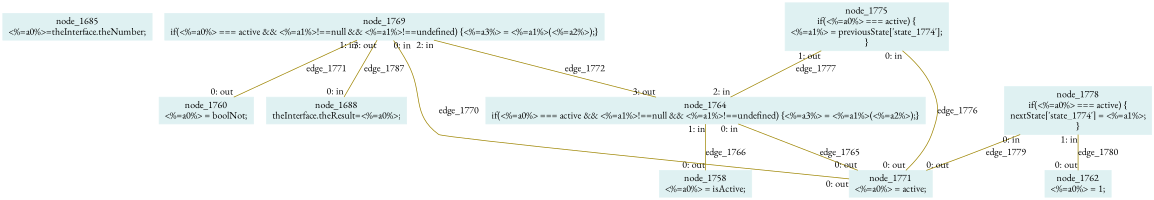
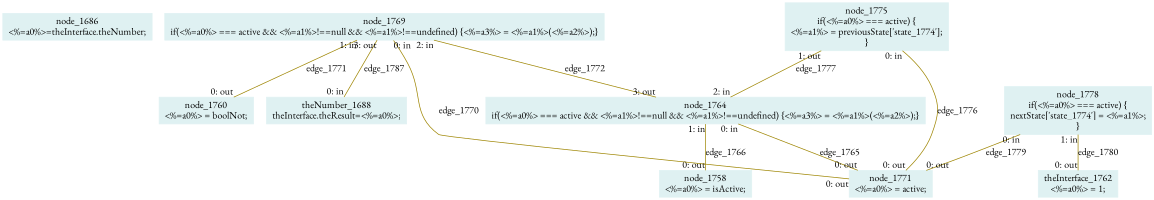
  digraph {
    fontname="EB Garamond"
    node [color="#dff1f2" fontname="EB Garamond" shape=box style=filled]
    edge [arrowHead=none arrowsize=1 color="#9d8400" dir=none fontname="EB Garamond" headlabel="0: out" taillabel="0: in"]
-   n1 [label="node_1685\n<%=a0%>=theInterface.theNumber;\n"]
-   n2 [label="node_1688\ntheInterface.theResult=<%=a0%>;\n"]
+   n1 [label="node_1686\n<%=a0%>=theInterface.theNumber;\n"]
+   n2 [label="theNumber_1688\ntheInterface.theResult=<%=a0%>;\n"]
    n3 [label="node_1771\n<%=a0%> = active;\n"]
    n4 [label="node_1758\n<%=a0%> = isActive;\n"]
    n5 [label="node_1760\n<%=a0%> = boolNot;\n"]
-   n6 [label="node_1762\n<%=a0%> = 1;\n"]
+   n6 [label="theInterface_1762\n<%=a0%> = 1;\n"]
    n7 [label="node_1764\nif(<%=a0%> === active && <%=a1%>!==null && <%=a1%>!==undefined) {<%=a3%> = <%=a1%>(<%=a2%>);}\n"]
    n8 [label="node_1769\nif(<%=a0%> === active && <%=a1%>!==null && <%=a1%>!==undefined) {<%=a3%> = <%=a1%>(<%=a2%>);}\n"]
    n9 [label="node_1775\nif(<%=a0%> === active) {\n<%=a1%> = previousState['state_1774'];\n}\n"]
    n10 [label="node_1778\nif(<%=a0%> === active) {\nnextState['state_1774'] = <%=a1%>;\n}\n"]
    n7 -> n3 [label=edge_1765]
    n7 -> n4 [label=edge_1766 taillabel="1: in"]
    n8 -> n2 [headlabel="0: in" label=edge_1787 taillabel="3: out"]
    n8 -> n3 [label=edge_1770]
    n8 -> n5 [label=edge_1771 taillabel="1: in"]
    n8 -> n7 [headlabel="3: out" label=edge_1772 taillabel="2: in"]
    n9 -> n3 [label=edge_1776]
    n9 -> n7 [headlabel="2: in" label=edge_1777 taillabel="1: out"]
    n10 -> n3 [label=edge_1779]
    n10 -> n6 [label=edge_1780 taillabel="1: in"]
  }
